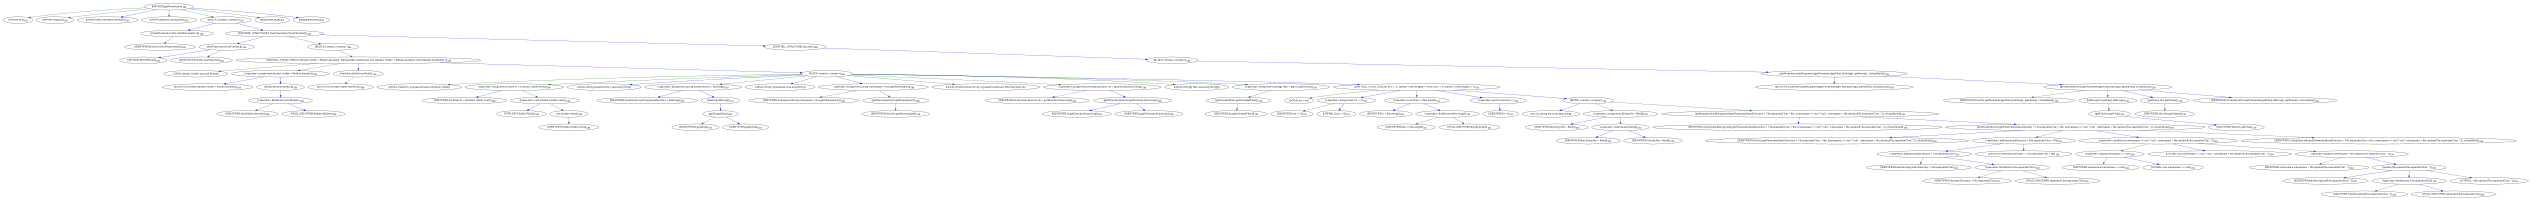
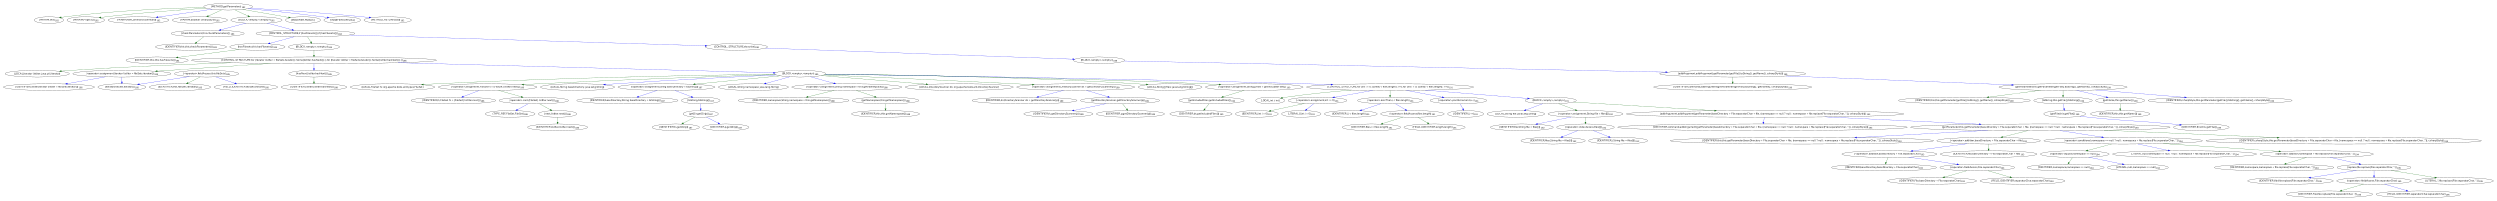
  digraph {
    fontname=Nunito
    node [fontname=Nunito]
    edge [color=blue fontname=Nunito]
    n1 [label=<(METHOD,getParameters)<SUB>182</SUB>>]
    n2 [label=<(PARAM,this)<SUB>182</SUB>>]
    n3 [label=<(PARAM,Project p)<SUB>182</SUB>>]
    n4 [label=<(PARAM,NetCommand command)<SUB>182</SUB>>]
    n5 [label=<(PARAM,boolean csharpStyle)<SUB>182</SUB>>]
    n6 [label=<(BLOCK,&lt;empty&gt;,&lt;empty&gt;)<SUB>182</SUB>>]
    n7 [label=<(MODIFIER,PUBLIC)>]
    n8 [label=<(MODIFIER,VIRTUAL)>]
    n9 [label=<(METHOD_RETURN,void)<SUB>182</SUB>>]
    n10 [label=<(checkParameters,this.checkParameters())<SUB>183</SUB>>]
    n11 [label=<(CONTROL_STRUCTURE,if (hasFilesets()),if (hasFilesets()))<SUB>184</SUB>>]
    n12 [label=<(IDENTIFIER,this,this.checkParameters())<SUB>183</SUB>>]
    n13 [label=<(hasFilesets,this.hasFilesets())<SUB>184</SUB>>]
    n14 [label=<(BLOCK,&lt;empty&gt;,&lt;empty&gt;)<SUB>184</SUB>>]
    n15 [label=<(CONTROL_STRUCTURE,else,else)<SUB>198</SUB>>]
    n16 [label=<(IDENTIFIER,this,this.hasFilesets())<SUB>184</SUB>>]
    n17 [label=<(CONTROL_STRUCTURE,for (Iterator listIter = fileSets.iterator(); Some(listIter.hasNext()); ),for (Iterator listIter = fileSets.iterator(); Some(listIter.hasNext()); ))<SUB>185</SUB>>]
    n18 [label=<(BLOCK,&lt;empty&gt;,&lt;empty&gt;)<SUB>198</SUB>>]
    n19 [label=<(LOCAL,Iterator listIter: java.util.Iterator)>]
    n20 [label=<(&lt;operator&gt;.assignment,Iterator listIter = fileSets.iterator())<SUB>185</SUB>>]
    n21 [label=<(hasNext,listIter.hasNext())<SUB>185</SUB>>]
    n22 [label=<(BLOCK,&lt;empty&gt;,&lt;empty&gt;)<SUB>185</SUB>>]
    n23 [label=<(IDENTIFIER,listIter,Iterator listIter = fileSets.iterator())<SUB>185</SUB>>]
    n24 [label=<(iterator,fileSets.iterator())<SUB>185</SUB>>]
    n25 [label=<(IDENTIFIER,listIter,listIter.hasNext())<SUB>188</SUB>>]
    n26 [label=<(LOCAL,FileSet fs: org.apache.tools.ant.types.FileSet)>]
    n27 [label=<(&lt;operator&gt;.assignment,FileSet fs = (FileSet) listIter.next())<SUB>186</SUB>>]
    n28 [label=<(LOCAL,String baseDirectory: java.lang.String)>]
    n29 [label=<(&lt;operator&gt;.assignment,String baseDirectory = toString())<SUB>187</SUB>>]
    n30 [label=<(LOCAL,String namespace: java.lang.String)>]
    n31 [label=<(&lt;operator&gt;.assignment,String namespace = this.getNamespace())<SUB>188</SUB>>]
    n32 [label=<(LOCAL,DirectoryScanner ds: org.apache.tools.ant.DirectoryScanner)>]
    n33 [label=<(&lt;operator&gt;.assignment,DirectoryScanner ds = getDirectoryScanner(p))<SUB>189</SUB>>]
    n34 [label=<(LOCAL,String[] files: java.lang.String[])>]
    n35 [label=<(&lt;operator&gt;.assignment,String[] files = getIncludedFiles())<SUB>190</SUB>>]
    n36 [label=<(CONTROL_STRUCTURE,for (int i = 0; Some(i &lt; files.length); i++),for (int i = 0; Some(i &lt; files.length); i++))<SUB>191</SUB>>]
    n37 [label=<(&lt;operator&gt;.fieldAccess,this.fileSets)<SUB>185</SUB>>]
    n38 [label=<(IDENTIFIER,this,fileSets.iterator())<SUB>185</SUB>>]
    n39 [label=<(FIELD_IDENTIFIER,fileSets,fileSets)<SUB>185</SUB>>]
    n40 [label=<(IDENTIFIER,fs,FileSet fs = (FileSet) listIter.next())<SUB>186</SUB>>]
    n41 [label=<(&lt;operator&gt;.cast,(FileSet) listIter.next())<SUB>186</SUB>>]
    n42 [label=<(IDENTIFIER,baseDirectory,String baseDirectory = toString())<SUB>187</SUB>>]
    n43 [label=<(toString,toString())<SUB>107</SUB>>]
    n44 [label=<(IDENTIFIER,namespace,String namespace = this.getNamespace())<SUB>188</SUB>>]
    n45 [label=<(getNamespace,this.getNamespace())<SUB>188</SUB>>]
    n46 [label=<(IDENTIFIER,ds,DirectoryScanner ds = getDirectoryScanner(p))<SUB>189</SUB>>]
    n47 [label=<(getDirectoryScanner,getDirectoryScanner(p))<SUB>189</SUB>>]
    n48 [label=<(getIncludedFiles,getIncludedFiles())<SUB>190</SUB>>]
    n49 [label=<(LOCAL,int i: int)>]
    n50 [label=<(&lt;operator&gt;.assignment,int i = 0)<SUB>191</SUB>>]
    n51 [label=<(&lt;operator&gt;.lessThan,i &lt; files.length)<SUB>191</SUB>>]
    n52 [label=<(&lt;operator&gt;.postIncrement,i++)<SUB>191</SUB>>]
    n53 [label=<(BLOCK,&lt;empty&gt;,&lt;empty&gt;)<SUB>191</SUB>>]
    n54 [label=<(TYPE_REF,FileSet,FileSet)<SUB>186</SUB>>]
    n55 [label=<(next,listIter.next())<SUB>186</SUB>>]
    n56 [label=<(IDENTIFIER,listIter,listIter.next())<SUB>186</SUB>>]
    n57 [label=<(getDir,getDir(p))<SUB>187</SUB>>]
    n58 [label=<(IDENTIFIER,fs,getDir(p))<SUB>187</SUB>>]
    n59 [label=<(IDENTIFIER,p,getDir(p))<SUB>187</SUB>>]
    n60 [label=<(IDENTIFIER,this,this.getNamespace())<SUB>188</SUB>>]
    n61 [label=<(IDENTIFIER,fs,getDirectoryScanner(p))<SUB>189</SUB>>]
    n62 [label=<(IDENTIFIER,p,getDirectoryScanner(p))<SUB>189</SUB>>]
    n63 [label=<(IDENTIFIER,ds,getIncludedFiles())<SUB>190</SUB>>]
    n64 [label=<(IDENTIFIER,i,int i = 0)<SUB>191</SUB>>]
    n65 [label=<(LITERAL,0,int i = 0)<SUB>191</SUB>>]
    n66 [label=<(IDENTIFIER,i,i &lt; files.length)<SUB>191</SUB>>]
    n67 [label=<(&lt;operator&gt;.fieldAccess,files.length)<SUB>191</SUB>>]
    n68 [label=<(IDENTIFIER,i,i++)<SUB>191</SUB>>]
    n69 [label=<(LOCAL,String file: java.lang.String)>]
    n70 [label=<(&lt;operator&gt;.assignment,String file = files[i])<SUB>192</SUB>>]
    n71 [label=<(addArgument,addArgument(getParameter(baseDirectory + File.separatorChar + file, (namespace == null ? null : namespace + file.replace(File.separatorChar, '.')), csharpStyle)))<SUB>193</SUB>>]
    n72 [label=<(IDENTIFIER,files,i &lt; files.length)<SUB>191</SUB>>]
    n73 [label=<(FIELD_IDENTIFIER,length,length)<SUB>191</SUB>>]
    n74 [label=<(IDENTIFIER,file,String file = files[i])<SUB>192</SUB>>]
    n75 [label=<(&lt;operator&gt;.indexAccess,files[i])<SUB>192</SUB>>]
    n76 [label=<(IDENTIFIER,command,addArgument(getParameter(baseDirectory + File.separatorChar + file, (namespace == null ? null : namespace + file.replace(File.separatorChar, '.')), csharpStyle)))<SUB>193</SUB>>]
    n77 [label=<(getParameter,this.getParameter(baseDirectory + File.separatorChar + file, (namespace == null ? null : namespace + file.replace(File.separatorChar, '.')), csharpStyle))<SUB>193</SUB>>]
    n78 [label=<(IDENTIFIER,files,String file = files[i])<SUB>192</SUB>>]
    n79 [label=<(IDENTIFIER,i,String file = files[i])<SUB>192</SUB>>]
    n80 [label=<(IDENTIFIER,this,this.getParameter(baseDirectory + File.separatorChar + file, (namespace == null ? null : namespace + file.replace(File.separatorChar, '.')), csharpStyle))<SUB>193</SUB>>]
    n81 [label=<(&lt;operator&gt;.addition,baseDirectory + File.separatorChar + file)<SUB>193</SUB>>]
    n82 [label=<(&lt;operator&gt;.conditional,namespace == null ? null : namespace + file.replace(File.separatorChar, '.'))<SUB>194</SUB>>]
    n83 [label=<(IDENTIFIER,csharpStyle,this.getParameter(baseDirectory + File.separatorChar + file, (namespace == null ? null : namespace + file.replace(File.separatorChar, '.')), csharpStyle))<SUB>195</SUB>>]
    n84 [label=<(&lt;operator&gt;.addition,baseDirectory + File.separatorChar)<SUB>193</SUB>>]
    n85 [label=<(IDENTIFIER,file,baseDirectory + File.separatorChar + file)<SUB>193</SUB>>]
    n86 [label=<(&lt;operator&gt;.equals,namespace == null)<SUB>184</SUB>>]
    n87 [label=<(LITERAL,null,namespace == null ? null : namespace + file.replace(File.separatorChar, '.'))<SUB>194</SUB>>]
    n88 [label=<(&lt;operator&gt;.addition,namespace + file.replace(File.separatorChar, '.'))<SUB>194</SUB>>]
    n89 [label=<(IDENTIFIER,baseDirectory,baseDirectory + File.separatorChar)<SUB>193</SUB>>]
    n90 [label=<(&lt;operator&gt;.fieldAccess,File.separatorChar)<SUB>193</SUB>>]
    n91 [label=<(IDENTIFIER,File,baseDirectory + File.separatorChar)<SUB>193</SUB>>]
    n92 [label=<(FIELD_IDENTIFIER,separatorChar,separatorChar)<SUB>193</SUB>>]
    n93 [label=<(IDENTIFIER,namespace,namespace == null)<SUB>194</SUB>>]
    n94 [label=<(LITERAL,null,namespace == null)<SUB>194</SUB>>]
    n95 [label=<(IDENTIFIER,namespace,namespace + file.replace(File.separatorChar, '.'))<SUB>194</SUB>>]
    n96 [label=<(replace,file.replace(File.separatorChar, '.'))<SUB>195</SUB>>]
    n97 [label=<(IDENTIFIER,file,file.replace(File.separatorChar, '.'))<SUB>195</SUB>>]
    n98 [label=<(&lt;operator&gt;.fieldAccess,File.separatorChar)<SUB>195</SUB>>]
    n99 [label=<(LITERAL,'.',file.replace(File.separatorChar, '.'))<SUB>195</SUB>>]
    n100 [label=<(IDENTIFIER,File,file.replace(File.separatorChar, '.'))<SUB>195</SUB>>]
    n101 [label=<(FIELD_IDENTIFIER,separatorChar,separatorChar)<SUB>195</SUB>>]
    n102 [label=<(addArgument,addArgument(getParameter(getFile().toString(), getName(), csharpStyle)))<SUB>199</SUB>>]
    n103 [label=<(IDENTIFIER,command,addArgument(getParameter(getFile().toString(), getName(), csharpStyle)))<SUB>199</SUB>>]
    n104 [label=<(getParameter,this.getParameter(getFile().toString(), getName(), csharpStyle))<SUB>199</SUB>>]
    n105 [label=<(IDENTIFIER,this,this.getParameter(getFile().toString(), getName(), csharpStyle))<SUB>199</SUB>>]
    n106 [label=<(toString,this.getFile().toString())<SUB>199</SUB>>]
    n107 [label=<(getName,this.getName())<SUB>199</SUB>>]
    n108 [label=<(IDENTIFIER,csharpStyle,this.getParameter(getFile().toString(), getName(), csharpStyle))<SUB>199</SUB>>]
    n109 [label=<(getFile,this.getFile())<SUB>199</SUB>>]
    n110 [label=<(IDENTIFIER,this,this.getName())<SUB>199</SUB>>]
    n111 [label=<(IDENTIFIER,this,this.getFile())<SUB>199</SUB>>]
    n1 -> n2 [color=darkgreen]
    n1 -> n3 [color=darkgreen]
    n1 -> n4
    n1 -> n5 [color=darkgreen]
    n1 -> n6 [color=darkgreen]
    n1 -> n7 [color=darkgreen]
    n1 -> n8
-   n13 -> n9
+   n1 -> n9
    n6 -> n10
    n6 -> n11
    n10 -> n12 [color=darkgreen]
    n11 -> n13
    n11 -> n14 [color=darkgreen]
    n11 -> n15
    n13 -> n16 [color=darkgreen]
    n14 -> n17 [color=darkgreen]
    n15 -> n18
    n17 -> n19 [color=darkgreen]
    n17 -> n20 [color=darkgreen]
    n17 -> n21
    n17 -> n22
    n18 -> n102
    n20 -> n23
    n20 -> n24
    n21 -> n25 [color=darkgreen]
    n22 -> n26 [color=darkgreen]
    n22 -> n27 [color=darkgreen]
    n22 -> n28
    n22 -> n29 [color=darkgreen]
    n22 -> n30
    n22 -> n31
    n22 -> n32 [color=darkgreen]
    n22 -> n33 [color=darkgreen]
    n22 -> n34 [color=darkgreen]
    n22 -> n35 [color=darkgreen]
    n22 -> n36
-   n24 -> n37
+   n37 -> n24
    n27 -> n40
    n27 -> n41 [color=darkgreen]
    n29 -> n42
    n29 -> n43
    n31 -> n44 [color=darkgreen]
    n31 -> n45 [color=darkgreen]
    n33 -> n46
    n33 -> n47
    n35 -> n48 [color=darkgreen]
    n36 -> n49 [color=darkgreen]
    n36 -> n50
    n36 -> n51 [color=darkgreen]
    n36 -> n52
    n36 -> n53
    n37 -> n38 [color=darkgreen]
    n37 -> n39
    n41 -> n54
    n41 -> n55 [color=darkgreen]
    n43 -> n57
    n45 -> n60 [color=darkgreen]
    n47 -> n61
-   n47 -> n62
+   n47 -> n62 [color=darkgreen]
    n48 -> n63 [color=darkgreen]
    n50 -> n64 [color=darkgreen]
    n50 -> n65
    n51 -> n66
    n51 -> n67
    n52 -> n68
    n53 -> n69
    n53 -> n70 [color=darkgreen]
    n53 -> n71 [color=darkgreen]
    n55 -> n56 [color=darkgreen]
    n57 -> n58 [color=darkgreen]
    n57 -> n59
    n67 -> n72 [color=darkgreen]
    n67 -> n73 [color=darkgreen]
    n70 -> n74
    n70 -> n75 [color=darkgreen]
    n71 -> n76
    n71 -> n77
    n75 -> n78
    n75 -> n79
    n77 -> n80
    n77 -> n81 [color=darkgreen]
    n77 -> n82
    n77 -> n83 [color=darkgreen]
    n81 -> n84
    n81 -> n85 [color=darkgreen]
    n82 -> n86 [color=darkgreen]
    n82 -> n87
    n82 -> n88 [color=darkgreen]
    n84 -> n89 [color=darkgreen]
    n84 -> n90
    n86 -> n93 [color=darkgreen]
    n86 -> n94
    n88 -> n95 [color=darkgreen]
    n88 -> n96
    n90 -> n91 [color=darkgreen]
    n90 -> n92 [color=darkgreen]
    n96 -> n97
    n96 -> n98
    n96 -> n99 [color=darkgreen]
    n98 -> n100 [color=darkgreen]
    n98 -> n101
    n102 -> n103 [color=darkgreen]
    n102 -> n104
    n104 -> n105 [color=darkgreen]
    n104 -> n106 [color=darkgreen]
    n104 -> n107
    n104 -> n108
-   n106 -> n109 [color=darkgreen]
+   n106 -> n109
    n107 -> n110 [color=darkgreen]
    n109 -> n111
  }
